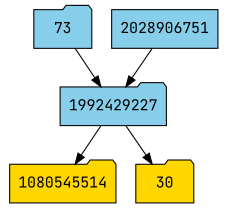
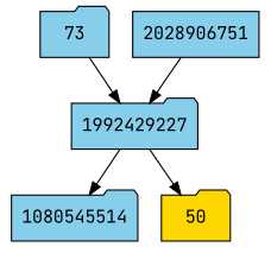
  strict digraph {
    fontname="JetBrains Mono"
    node [fillcolor=skyblue fontname="JetBrains Mono" shape=folder style=filled]
    edge [fontname="JetBrains Mono"]
    73
    n2 [label=1992429227]
-   1080545514 [fillcolor=gold]
-   50 [fillcolor=gold label=30]
+   1080545514
+   50 [fillcolor=gold]
    2028906751 [shape=box]
    73 -> n2
    n2 -> 1080545514
    n2 -> 50
    2028906751 -> n2
  }
